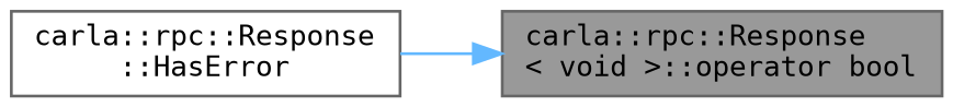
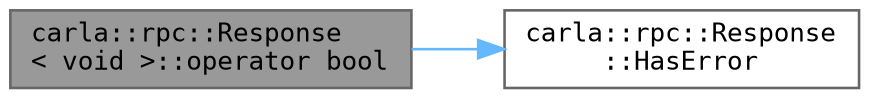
  digraph {
    rankdir=LR
    fontname="DejaVu Sans Mono"
    node [fontname="DejaVu Sans Mono" fontsize=10 shape=box style=filled]
    n1 [color=gray40 fillcolor=grey60 fontcolor=black height=0.2 label="carla::rpc::Response\l\< void \>::operator bool" width=0.4]
    n2 [color=grey40 fillcolor=white height=0.2 label="carla::rpc::Response\l::HasError" width=0.4]
-   n2 -> n1 [color=steelblue1 fontname="DejaVu Sans Mono" fontsize=10 labelfontname=Helvetica labelfontsize=10 style=solid]
+   n1 -> n2 [color=steelblue1 fontname="DejaVu Sans Mono" fontsize=10 labelfontname=Helvetica labelfontsize=10 style=solid]
  }
